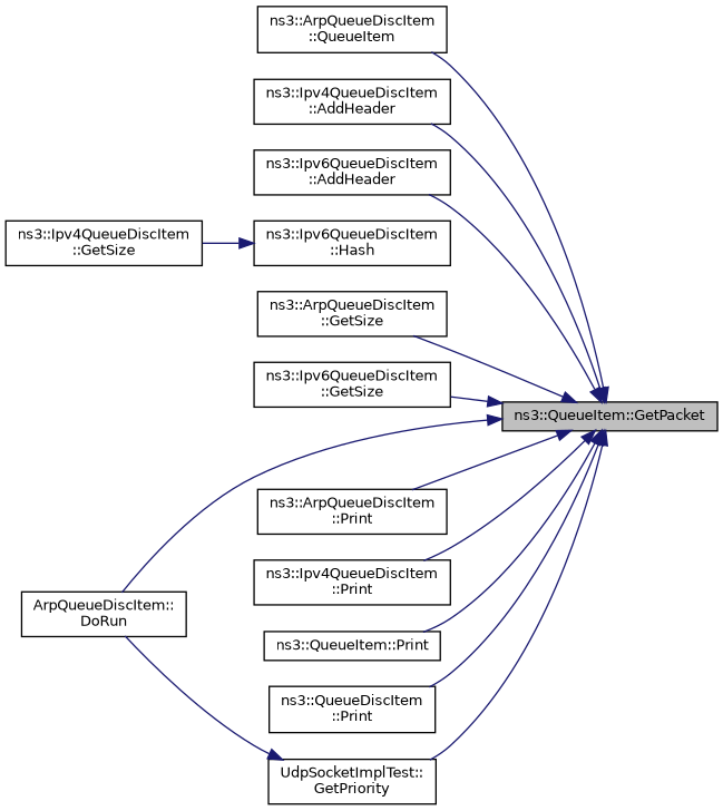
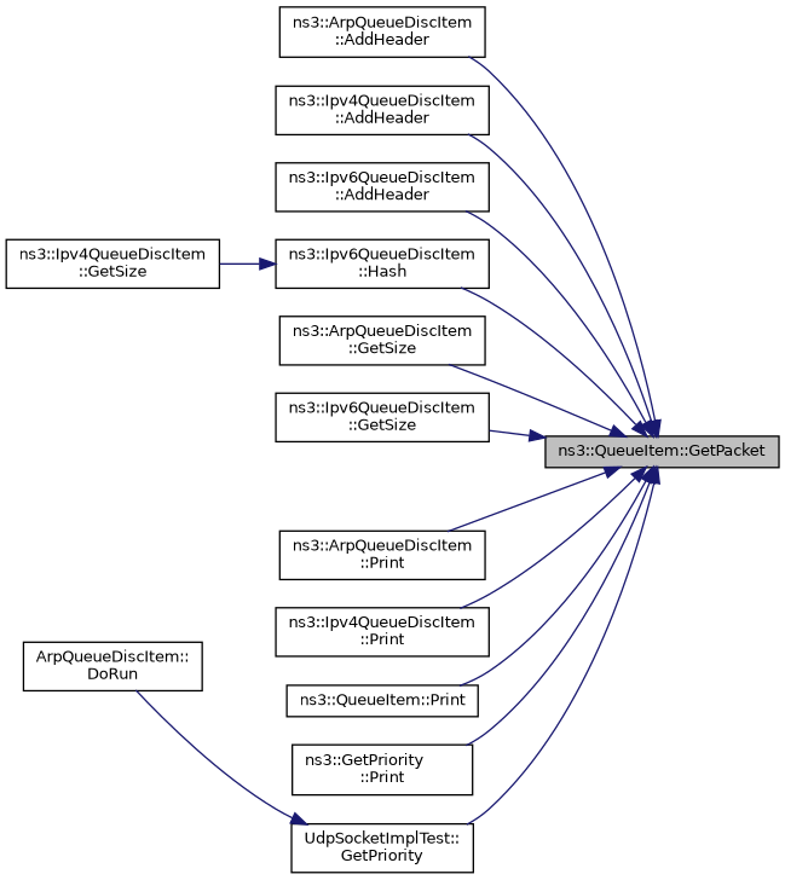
  digraph {
    rankdir=RL
    node [color=black fillcolor=white fontname=Helvetica fontsize=10 shape=record style=filled]
    edge [color=midnightblue dir=back fontname=Helvetica fontsize=10 labelfontname=Helvetica labelfontsize=10 style=solid]
    n1 [fillcolor=grey75 fontcolor=black height=0.2 label="ns3::QueueItem::GetPacket" width=0.4]
-   n2 [height=0.2 label="ns3::ArpQueueDiscItem\l::QueueItem" width=0.4]
+   n2 [height=0.2 label="ns3::ArpQueueDiscItem\l::AddHeader" width=0.4]
    n3 [height=0.2 label="ns3::Ipv4QueueDiscItem\l::AddHeader" width=0.4]
    n4 [height=0.2 label="ns3::Ipv6QueueDiscItem\l::AddHeader" width=0.4]
    n5 [height=0.2 label="UdpSocketImplTest::\lGetPriority" width=0.4]
    n6 [height=0.2 label="ns3::ArpQueueDiscItem\l::GetSize" width=0.4]
    n7 [height=0.2 label="ns3::Ipv6QueueDiscItem\l::GetSize" width=0.4]
    n8 [height=0.2 label="ns3::Ipv6QueueDiscItem\l::Hash" width=0.4]
    n9 [height=0.2 label="ns3::ArpQueueDiscItem\l::Print" width=0.4]
    n10 [height=0.2 label="ns3::Ipv4QueueDiscItem\l::Print" width=0.4]
    n11 [height=0.2 label="ns3::QueueItem::Print" width=0.4]
-   n12 [height=0.2 label="ns3::QueueDiscItem\l::Print" width=0.4]
+   n12 [height=0.2 label="ns3::GetPriority\l::Print" width=0.4]
    n13 [height=0.2 label="ArpQueueDiscItem::\lDoRun" width=0.4]
    n14 [height=0.2 label="ns3::Ipv4QueueDiscItem\l::GetSize" width=0.4]
    n1 -> n2
    n1 -> n3
    n1 -> n4
    n1 -> n5
    n1 -> n6
    n1 -> n7
-   n1 -> n13
+   n1 -> n8
    n1 -> n9
    n1 -> n10
    n1 -> n11
    n1 -> n12
    n5 -> n13
    n8 -> n14
  }
